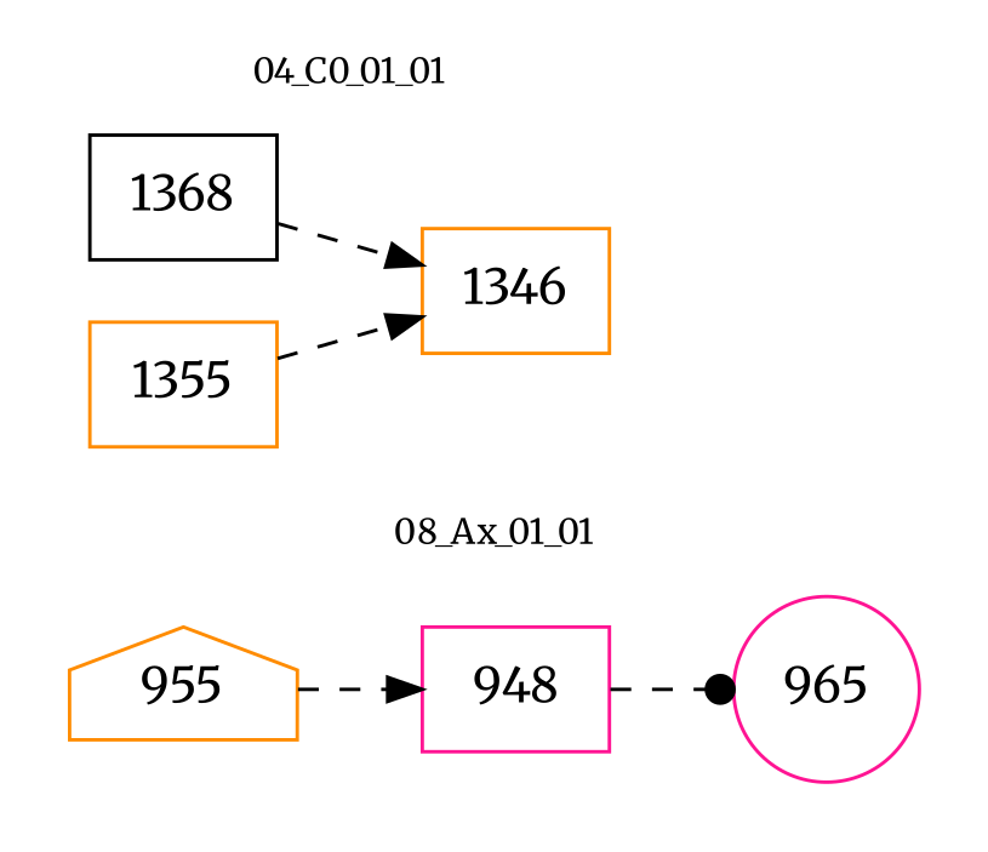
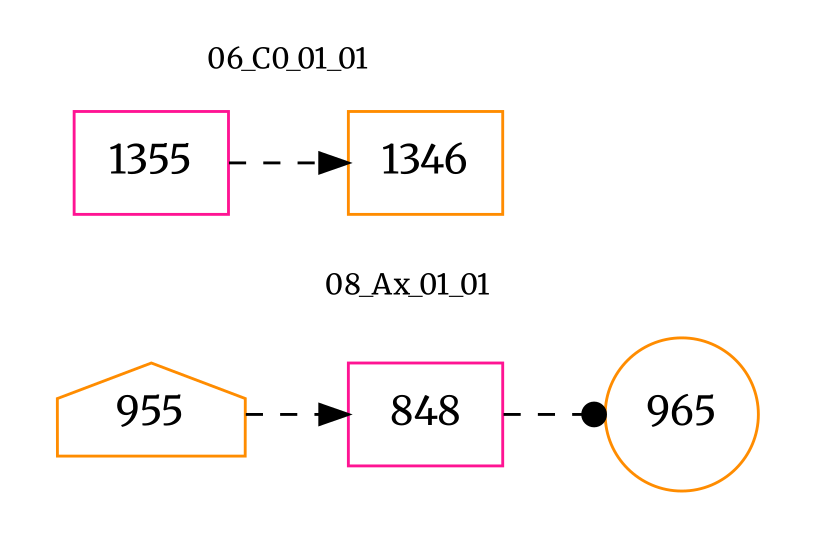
  digraph {
    fontname=Merriweather
    rankdir=LR
    node [color=deeppink fontname=Merriweather shape=box]
    edge [arrowhead=normal color=black fontname=Merriweather style=dashed]
    n1 [color=darkorange label=955 shape=house]
-   n2 [label=948]
-   n3 [label=965 shape=circle]
-   n4 [color=black label=1368]
+   n2 [label=848]
+   n3 [color=darkorange label=965 shape=circle]
    n5 [color=darkorange label=1346]
-   n6 [color=darkorange label=1355]
+   n6 [label=1355]
    subgraph cluster_1 {
      color=white
      fontsize=10
      label="08_Ax_01_01"
      n1
      n2
      n3
    }
    subgraph cluster_2 {
      color=white
      fontsize=10
-     label="04_C0_01_01"
-     n4
+     label="06_C0_01_01"
      n5
      n6
    }
    n1 -> n2
    n2 -> n3 [arrowhead=dot]
-   n4 -> n5
    n6 -> n5
  }
